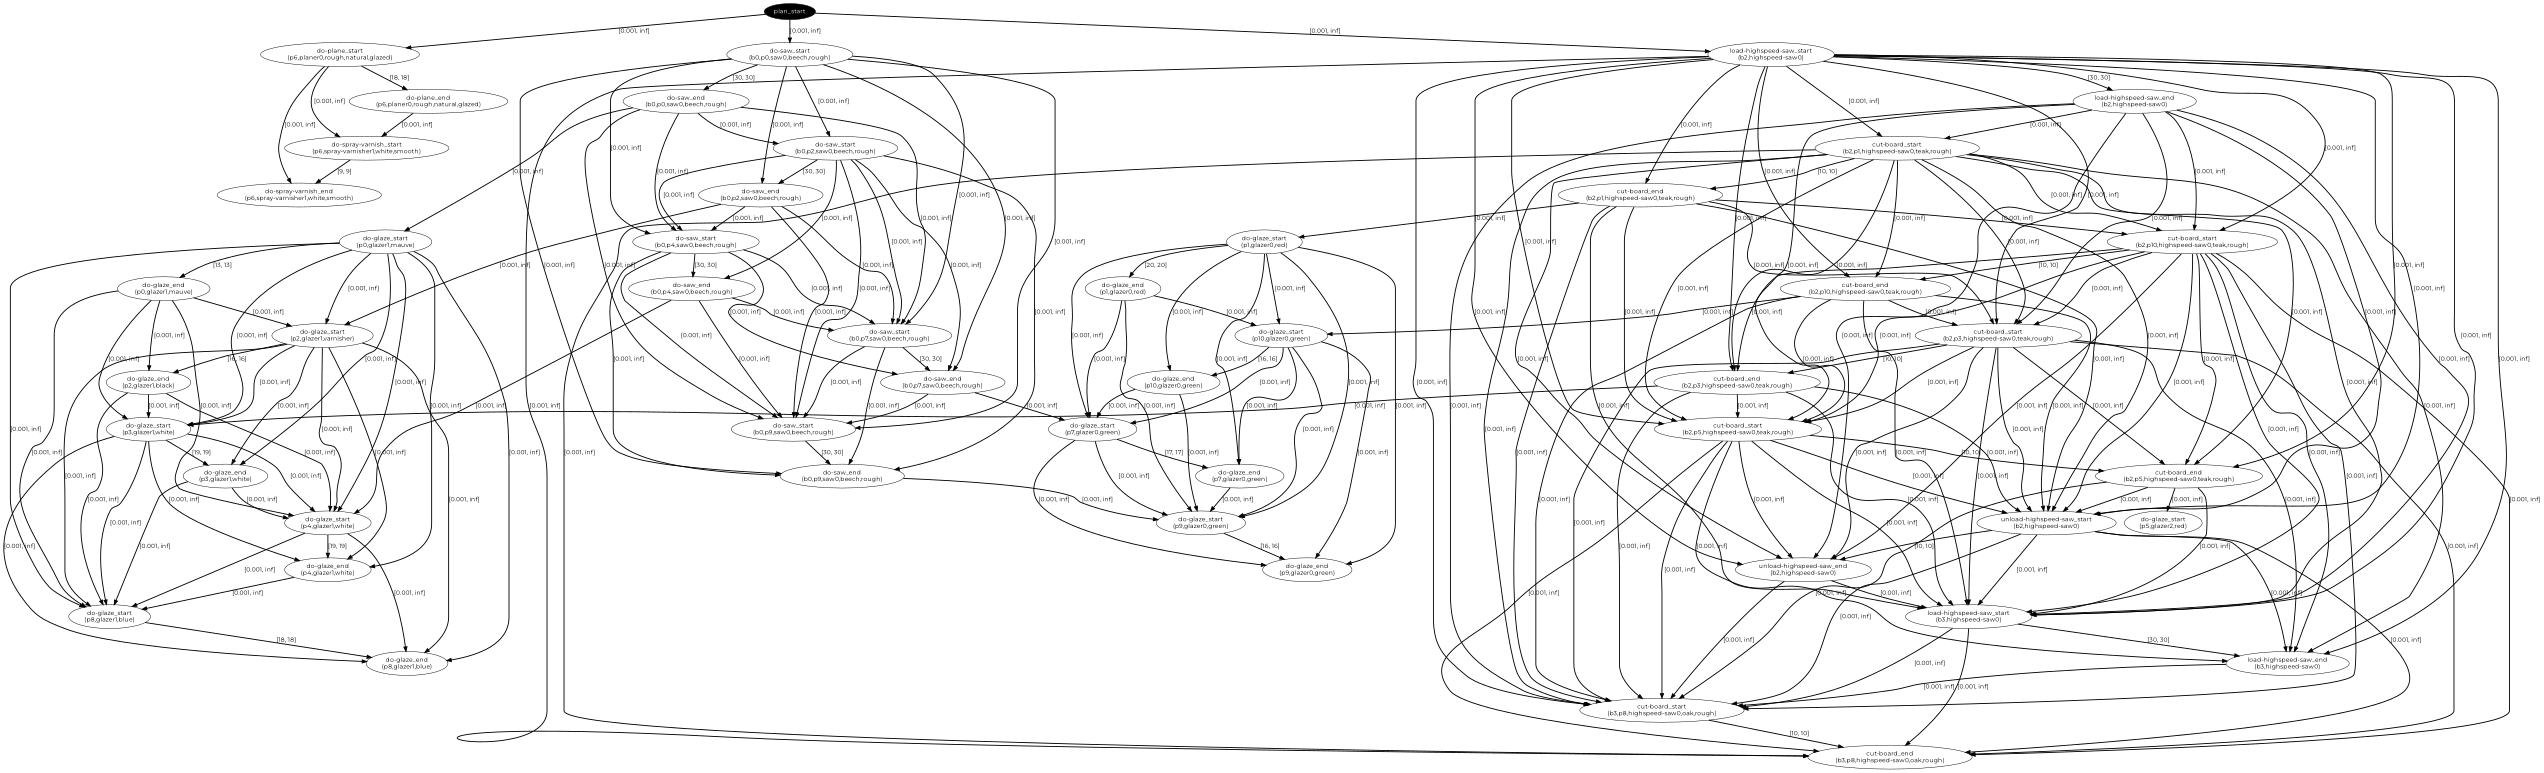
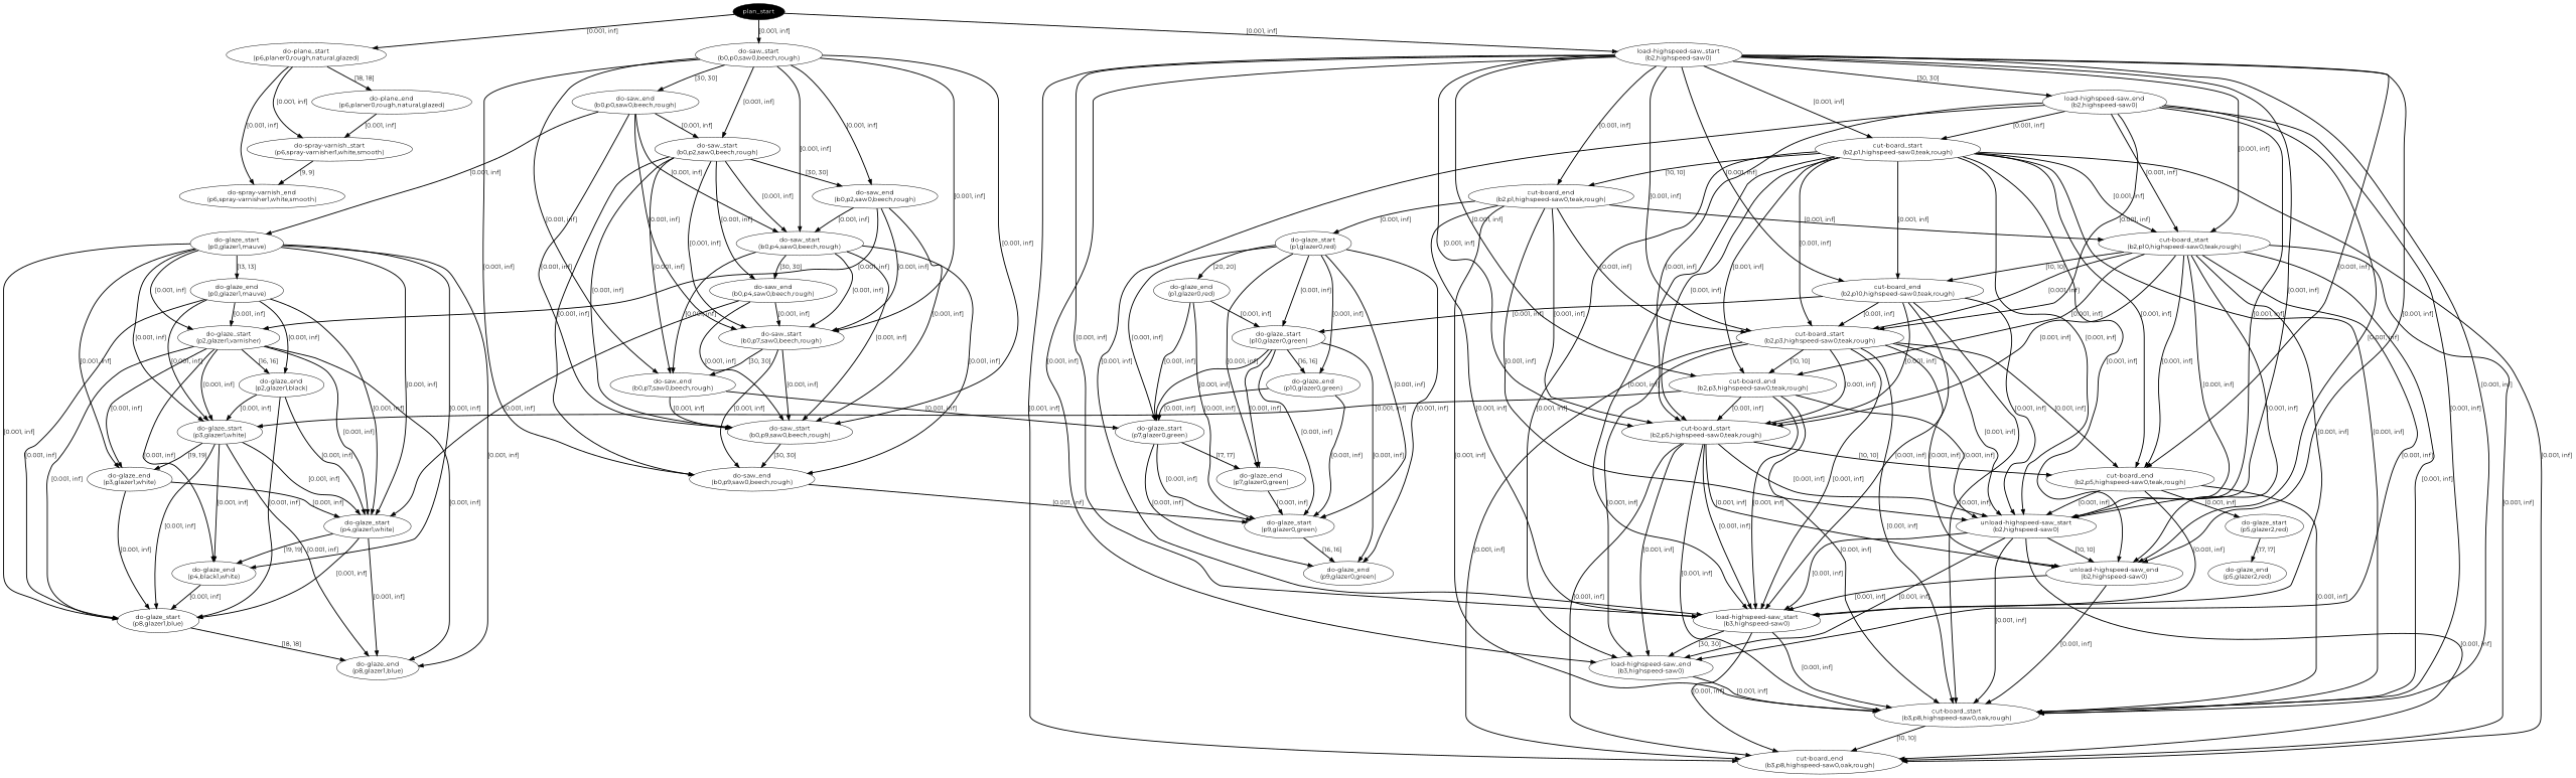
  digraph {
    fontname=Montserrat
    node [fontname=Montserrat]
    edge [color=black fontname=Montserrat penwidth=2]
    n1 [fillcolor=black fontcolor=white label=plan_start style=filled]
    n2 [label="do-plane_start\n(p6,planer0,rough,natural,glazed)"]
    n3 [label="do-saw_start\n(b0,p0,saw0,beech,rough)"]
    n4 [label="load-highspeed-saw_start\n(b2,highspeed-saw0)"]
    n5 [label="do-plane_end\n(p6,planer0,rough,natural,glazed)"]
    n6 [label="do-spray-varnish_start\n(p6,spray-varnisher1,white,smooth)"]
    n7 [label="do-spray-varnish_end\n(p6,spray-varnisher1,white,smooth)"]
    n8 [label="do-saw_end\n(b0,p0,saw0,beech,rough)"]
    n9 [label="do-saw_start\n(b0,p2,saw0,beech,rough)"]
    n10 [label="do-saw_end\n(b0,p2,saw0,beech,rough)"]
    n11 [label="do-saw_start\n(b0,p4,saw0,beech,rough)"]
    n12 [label="do-saw_start\n(b0,p7,saw0,beech,rough)"]
    n13 [label="do-saw_end\n(b0,p7,saw0,beech,rough)"]
    n14 [label="do-saw_start\n(b0,p9,saw0,beech,rough)"]
    n15 [label="do-saw_end\n(b0,p9,saw0,beech,rough)"]
    n16 [label="load-highspeed-saw_end\n(b2,highspeed-saw0)"]
    n17 [label="cut-board_start\n(b2,p1,highspeed-saw0,teak,rough)"]
    n18 [label="cut-board_end\n(b2,p1,highspeed-saw0,teak,rough)"]
    n19 [label="cut-board_start\n(b2,p10,highspeed-saw0,teak,rough)"]
    n20 [label="cut-board_end\n(b2,p10,highspeed-saw0,teak,rough)"]
    n21 [label="cut-board_start\n(b2,p3,highspeed-saw0,teak,rough)"]
    n22 [label="cut-board_end\n(b2,p3,highspeed-saw0,teak,rough)"]
    n23 [label="cut-board_start\n(b2,p5,highspeed-saw0,teak,rough)"]
    n24 [label="cut-board_end\n(b2,p5,highspeed-saw0,teak,rough)"]
    n25 [label="unload-highspeed-saw_start\n(b2,highspeed-saw0)"]
    n26 [label="unload-highspeed-saw_end\n(b2,highspeed-saw0)"]
    n27 [label="load-highspeed-saw_start\n(b3,highspeed-saw0)"]
    n28 [label="load-highspeed-saw_end\n(b3,highspeed-saw0)"]
    n29 [label="cut-board_start\n(b3,p8,highspeed-saw0,oak,rough)"]
    n30 [label="cut-board_end\n(b3,p8,highspeed-saw0,oak,rough)"]
    n31 [label="do-glaze_start\n(p0,glazer1,mauve)"]
    n32 [label="do-saw_end\n(b0,p4,saw0,beech,rough)"]
    n33 [label="do-glaze_start\n(p2,glazer1,varnisher)"]
    n34 [label="do-glaze_start\n(p4,glazer1,white)"]
    n35 [label="do-glaze_start\n(p7,glazer0,green)"]
    n36 [label="do-glaze_start\n(p9,glazer0,green)"]
    n37 [label="do-glaze_end\n(p0,glazer1,mauve)"]
    n38 [label="do-glaze_start\n(p3,glazer1,white)"]
    n39 [label="do-glaze_end\n(p3,glazer1,white)"]
-   n40 [label="do-glaze_end\n(p4,glazer1,white)"]
+   n40 [label="do-glaze_end\n(p4,black1,white)"]
    n41 [label="do-glaze_start\n(p8,glazer1,blue)"]
    n42 [label="do-glaze_end\n(p8,glazer1,blue)"]
    n43 [label="do-glaze_start\n(p1,glazer0,red)"]
    n44 [label="do-glaze_start\n(p10,glazer0,green)"]
    n45 [label="do-glaze_start\n(p5,glazer2,red)"]
    n46 [label="do-glaze_end\n(p1,glazer0,red)"]
    n47 [label="do-glaze_end\n(p10,glazer0,green)"]
    n48 [label="do-glaze_end\n(p7,glazer0,green)"]
    n49 [label="do-glaze_end\n(p9,glazer0,green)"]
    n50 [label="do-glaze_end\n(p2,glazer1,black)"]
+   n51 [label="do-glaze_end\n(p5,glazer2,red)"]
    n1 -> n2 [label="[0.001, inf]"]
    n1 -> n3 [label="[0.001, inf]"]
    n1 -> n4 [label="[0.001, inf]"]
    n2 -> n5 [label="[18, 18]"]
    n2 -> n6 [label="[0.001, inf]"]
    n2 -> n7 [label="[0.001, inf]"]
    n3 -> n8 [label="[30, 30]"]
    n3 -> n9 [label="[0.001, inf]"]
    n3 -> n10 [label="[0.001, inf]"]
    n3 -> n11 [label="[0.001, inf]"]
    n3 -> n12 [label="[0.001, inf]"]
    n3 -> n13 [label="[0.001, inf]"]
    n3 -> n14 [label="[0.001, inf]"]
    n3 -> n15 [label="[0.001, inf]"]
    n4 -> n16 [label="[30, 30]"]
    n4 -> n17 [label="[0.001, inf]"]
    n4 -> n18 [label="[0.001, inf]"]
    n4 -> n19 [label="[0.001, inf]"]
    n4 -> n20 [label="[0.001, inf]"]
    n4 -> n21 [label="[0.001, inf]"]
    n4 -> n22 [label="[0.001, inf]"]
    n4 -> n23 [label="[0.001, inf]"]
    n4 -> n24 [label="[0.001, inf]"]
    n4 -> n25 [label="[0.001, inf]"]
    n4 -> n26 [label="[0.001, inf]"]
    n4 -> n27 [label="[0.001, inf]"]
    n4 -> n28 [label="[0.001, inf]"]
    n4 -> n29 [label="[0.001, inf]"]
    n4 -> n30 [label="[0.001, inf]"]
    n5 -> n6 [label="[0.001, inf]"]
    n6 -> n7 [label="[9, 9]"]
    n8 -> n9 [label="[0.001, inf]"]
    n8 -> n11 [label="[0.001, inf]"]
    n8 -> n12 [label="[0.001, inf]"]
    n8 -> n14 [label="[0.001, inf]"]
    n8 -> n31 [label="[0.001, inf]"]
    n9 -> n10 [label="[30, 30]"]
    n9 -> n11 [label="[0.001, inf]"]
    n9 -> n12 [label="[0.001, inf]"]
    n9 -> n13 [label="[0.001, inf]"]
    n9 -> n14 [label="[0.001, inf]"]
    n9 -> n15 [label="[0.001, inf]"]
    n9 -> n32 [label="[0.001, inf]"]
    n10 -> n11 [label="[0.001, inf]"]
    n10 -> n12 [label="[0.001, inf]"]
    n10 -> n14 [label="[0.001, inf]"]
    n10 -> n33 [label="[0.001, inf]"]
    n11 -> n12 [label="[0.001, inf]"]
    n11 -> n13 [label="[0.001, inf]"]
    n11 -> n14 [label="[0.001, inf]"]
    n11 -> n15 [label="[0.001, inf]"]
    n11 -> n32 [label="[30, 30]"]
    n12 -> n13 [label="[30, 30]"]
    n12 -> n14 [label="[0.001, inf]"]
    n12 -> n15 [label="[0.001, inf]"]
    n13 -> n14 [label="[0.001, inf]"]
    n13 -> n35 [label="[0.001, inf]"]
    n14 -> n15 [label="[30, 30]"]
    n15 -> n36 [label="[0.001, inf]"]
    n16 -> n17 [label="[0.001, inf]"]
    n16 -> n19 [label="[0.001, inf]"]
    n16 -> n21 [label="[0.001, inf]"]
    n16 -> n23 [label="[0.001, inf]"]
    n16 -> n25 [label="[0.001, inf]"]
    n16 -> n26 [label="[0.001, inf]"]
    n16 -> n27 [label="[0.001, inf]"]
    n16 -> n29 [label="[0.001, inf]"]
    n17 -> n18 [label="[10, 10]"]
    n17 -> n19 [label="[0.001, inf]"]
    n17 -> n20 [label="[0.001, inf]"]
    n17 -> n21 [label="[0.001, inf]"]
    n17 -> n22 [label="[0.001, inf]"]
    n17 -> n23 [label="[0.001, inf]"]
    n17 -> n24 [label="[0.001, inf]"]
    n17 -> n25 [label="[0.001, inf]"]
    n17 -> n26 [label="[0.001, inf]"]
    n17 -> n27 [label="[0.001, inf]"]
    n17 -> n28 [label="[0.001, inf]"]
    n17 -> n29 [label="[0.001, inf]"]
    n17 -> n30 [label="[0.001, inf]"]
    n18 -> n19 [label="[0.001, inf]"]
    n18 -> n21 [label="[0.001, inf]"]
    n18 -> n23 [label="[0.001, inf]"]
    n18 -> n25 [label="[0.001, inf]"]
    n18 -> n27 [label="[0.001, inf]"]
    n18 -> n29 [label="[0.001, inf]"]
    n18 -> n43 [label="[0.001, inf]"]
    n19 -> n20 [label="[10, 10]"]
    n19 -> n21 [label="[0.001, inf]"]
    n19 -> n22 [label="[0.001, inf]"]
    n19 -> n23 [label="[0.001, inf]"]
    n19 -> n24 [label="[0.001, inf]"]
    n19 -> n25 [label="[0.001, inf]"]
    n19 -> n26 [label="[0.001, inf]"]
    n19 -> n27 [label="[0.001, inf]"]
    n19 -> n28 [label="[0.001, inf]"]
    n19 -> n29 [label="[0.001, inf]"]
    n19 -> n30 [label="[0.001, inf]"]
    n20 -> n21 [label="[0.001, inf]"]
    n20 -> n23 [label="[0.001, inf]"]
    n20 -> n25 [label="[0.001, inf]"]
    n20 -> n27 [label="[0.001, inf]"]
    n20 -> n29 [label="[0.001, inf]"]
    n20 -> n44 [label="[0.001, inf]"]
    n21 -> n22 [label="[10, 10]"]
    n21 -> n23 [label="[0.001, inf]"]
    n21 -> n24 [label="[0.001, inf]"]
    n21 -> n25 [label="[0.001, inf]"]
    n21 -> n26 [label="[0.001, inf]"]
    n21 -> n27 [label="[0.001, inf]"]
    n21 -> n28 [label="[0.001, inf]"]
    n21 -> n29 [label="[0.001, inf]"]
    n21 -> n30 [label="[0.001, inf]"]
    n22 -> n23 [label="[0.001, inf]"]
    n22 -> n25 [label="[0.001, inf]"]
    n22 -> n27 [label="[0.001, inf]"]
    n22 -> n29 [label="[0.001, inf]"]
    n22 -> n38 [label="[0.001, inf]"]
    n23 -> n24 [label="[10, 10]"]
    n23 -> n25 [label="[0.001, inf]"]
    n23 -> n26 [label="[0.001, inf]"]
    n23 -> n27 [label="[0.001, inf]"]
    n23 -> n28 [label="[0.001, inf]"]
    n23 -> n29 [label="[0.001, inf]"]
    n23 -> n30 [label="[0.001, inf]"]
    n24 -> n25 [label="[0.001, inf]"]
    n24 -> n27 [label="[0.001, inf]"]
    n24 -> n29 [label="[0.001, inf]"]
    n24 -> n45 [label="[0.001, inf]"]
    n25 -> n26 [label="[10, 10]"]
    n25 -> n27 [label="[0.001, inf]"]
    n25 -> n28 [label="[0.001, inf]"]
    n25 -> n29 [label="[0.001, inf]"]
    n25 -> n30 [label="[0.001, inf]"]
    n26 -> n27 [label="[0.001, inf]"]
    n26 -> n29 [label="[0.001, inf]"]
    n27 -> n28 [label="[30, 30]"]
    n27 -> n29 [label="[0.001, inf]"]
    n27 -> n30 [label="[0.001, inf]"]
    n28 -> n29 [label="[0.001, inf]"]
    n29 -> n30 [label="[10, 10]"]
    n31 -> n33 [label="[0.001, inf]"]
    n31 -> n34 [label="[0.001, inf]"]
    n31 -> n37 [label="[13, 13]"]
    n31 -> n38 [label="[0.001, inf]"]
    n31 -> n39 [label="[0.001, inf]"]
    n31 -> n40 [label="[0.001, inf]"]
    n31 -> n41 [label="[0.001, inf]"]
    n31 -> n42 [label="[0.001, inf]"]
    n32 -> n12 [label="[0.001, inf]"]
    n32 -> n14 [label="[0.001, inf]"]
    n32 -> n34 [label="[0.001, inf]"]
    n33 -> n34 [label="[0.001, inf]"]
    n33 -> n38 [label="[0.001, inf]"]
    n33 -> n39 [label="[0.001, inf]"]
    n33 -> n40 [label="[0.001, inf]"]
    n33 -> n41 [label="[0.001, inf]"]
    n33 -> n42 [label="[0.001, inf]"]
    n33 -> n50 [label="[16, 16]"]
    n34 -> n40 [label="[19, 19]"]
    n34 -> n41 [label="[0.001, inf]"]
    n34 -> n42 [label="[0.001, inf]"]
    n35 -> n36 [label="[0.001, inf]"]
    n35 -> n48 [label="[17, 17]"]
    n35 -> n49 [label="[0.001, inf]"]
    n36 -> n49 [label="[16, 16]"]
    n37 -> n33 [label="[0.001, inf]"]
    n37 -> n34 [label="[0.001, inf]"]
    n37 -> n38 [label="[0.001, inf]"]
    n37 -> n41 [label="[0.001, inf]"]
    n37 -> n50 [label="[0.001, inf]"]
    n38 -> n34 [label="[0.001, inf]"]
    n38 -> n39 [label="[19, 19]"]
    n38 -> n40 [label="[0.001, inf]"]
    n38 -> n41 [label="[0.001, inf]"]
    n38 -> n42 [label="[0.001, inf]"]
    n39 -> n34 [label="[0.001, inf]"]
    n39 -> n41 [label="[0.001, inf]"]
    n40 -> n41 [label="[0.001, inf]"]
    n41 -> n42 [label="[18, 18]"]
    n43 -> n35 [label="[0.001, inf]"]
    n43 -> n36 [label="[0.001, inf]"]
    n43 -> n44 [label="[0.001, inf]"]
    n43 -> n46 [label="[20, 20]"]
    n43 -> n47 [label="[0.001, inf]"]
    n43 -> n48 [label="[0.001, inf]"]
    n43 -> n49 [label="[0.001, inf]"]
    n44 -> n35 [label="[0.001, inf]"]
    n44 -> n36 [label="[0.001, inf]"]
    n44 -> n47 [label="[16, 16]"]
    n44 -> n48 [label="[0.001, inf]"]
    n44 -> n49 [label="[0.001, inf]"]
+   n45 -> n51 [label="[17, 17]"]
    n46 -> n35 [label="[0.001, inf]"]
    n46 -> n36 [label="[0.001, inf]"]
    n46 -> n44 [label="[0.001, inf]"]
    n47 -> n35 [label="[0.001, inf]"]
    n47 -> n36 [label="[0.001, inf]"]
    n48 -> n36 [label="[0.001, inf]"]
    n50 -> n34 [label="[0.001, inf]"]
    n50 -> n38 [label="[0.001, inf]"]
    n50 -> n41 [label="[0.001, inf]"]
  }
